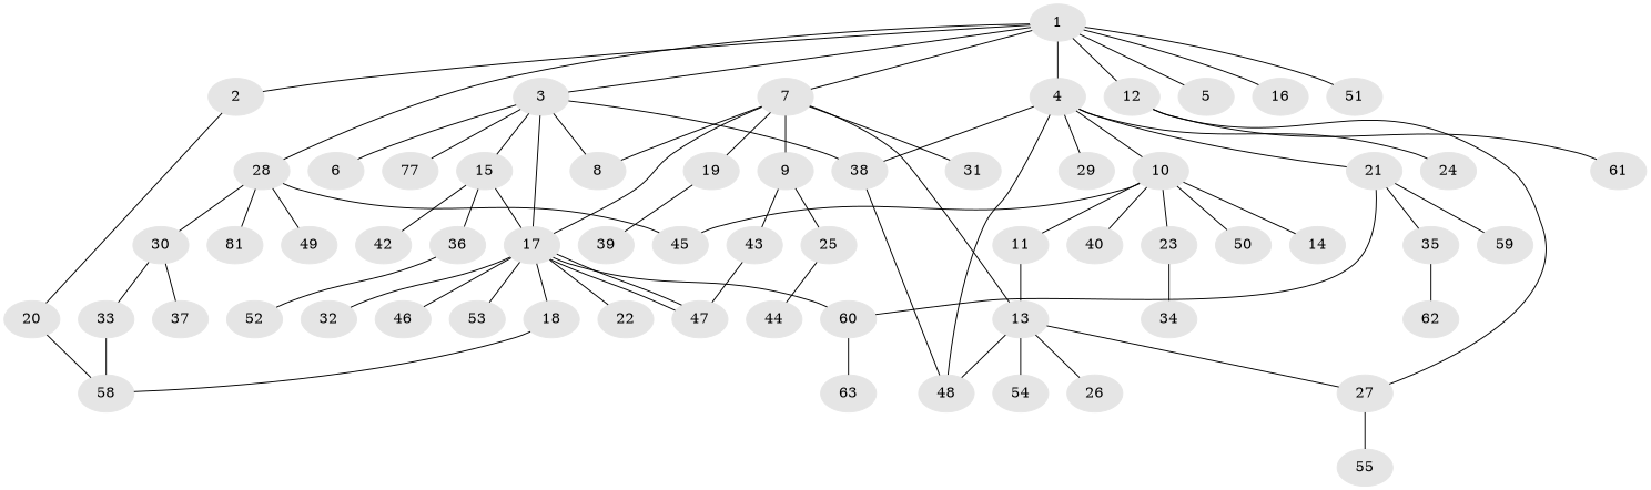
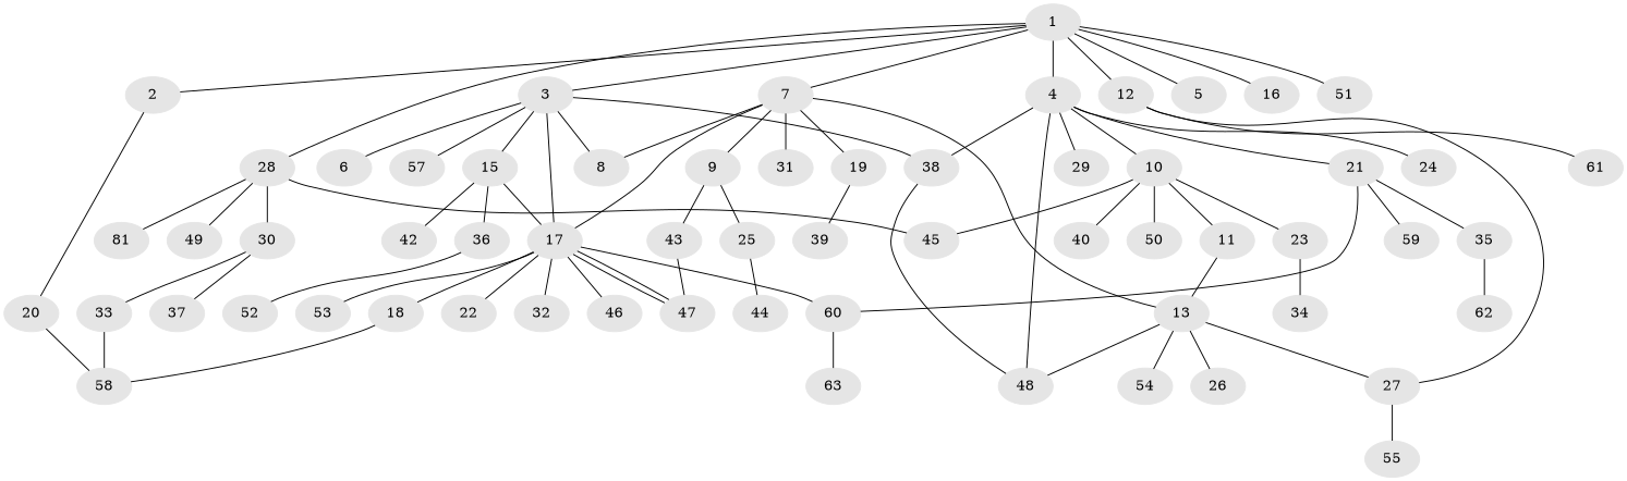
  graph {
    node [color=gray90 style=filled]
    1
    2
    3
    4
    5
    7
    12
    16
    28
    51
    20
    6
    8
    15
    17
    38
-   57 [label=77]
+   57
    10
    21
    24
    29
    48
    9
    13
    19
    31
    27
    61
    45
    30
    n31 [label=81]
    49
    58
    36
    42
    18
    22
    32
    46
    47
    53
    60
    11
-   14
    23
    40
    50
    35
    59
    25
    43
    26
    54
    39
    44
    34
    55
    52
    63
    62
    33
    37
    1 -- 2
    1 -- 3
    1 -- 4
    1 -- 5
    1 -- 7
    1 -- 12
    1 -- 16
    1 -- 28
    1 -- 51
    2 -- 20
    3 -- 6
    3 -- 8
    3 -- 15
    3 -- 17
    3 -- 38
    3 -- 57
    4 -- 38
    4 -- 10
    4 -- 21
    4 -- 24
    4 -- 29
    4 -- 48
    7 -- 8
    7 -- 17
    7 -- 9
    7 -- 13
    7 -- 19
    7 -- 31
    12 -- 27
    12 -- 61
    28 -- 45
    28 -- 30
    28 -- n31
    28 -- 49
    20 -- 58
    15 -- 17
    15 -- 36
    15 -- 42
    17 -- 18
    17 -- 22
    17 -- 32
    17 -- 46
    17 -- 47
    17 -- 47
    17 -- 53
    17 -- 60
    38 -- 48
    10 -- 45
    10 -- 11
-   10 -- 14
    10 -- 23
    10 -- 40
    10 -- 50
    21 -- 60
    21 -- 35
    21 -- 59
    9 -- 25
    9 -- 43
    13 -- 48
    13 -- 27
    13 -- 26
    13 -- 54
    19 -- 39
    27 -- 55
    30 -- 33
    30 -- 37
    36 -- 52
    18 -- 58
    60 -- 63
    11 -- 13
    23 -- 34
    35 -- 62
    25 -- 44
    43 -- 47
    33 -- 58
  }
